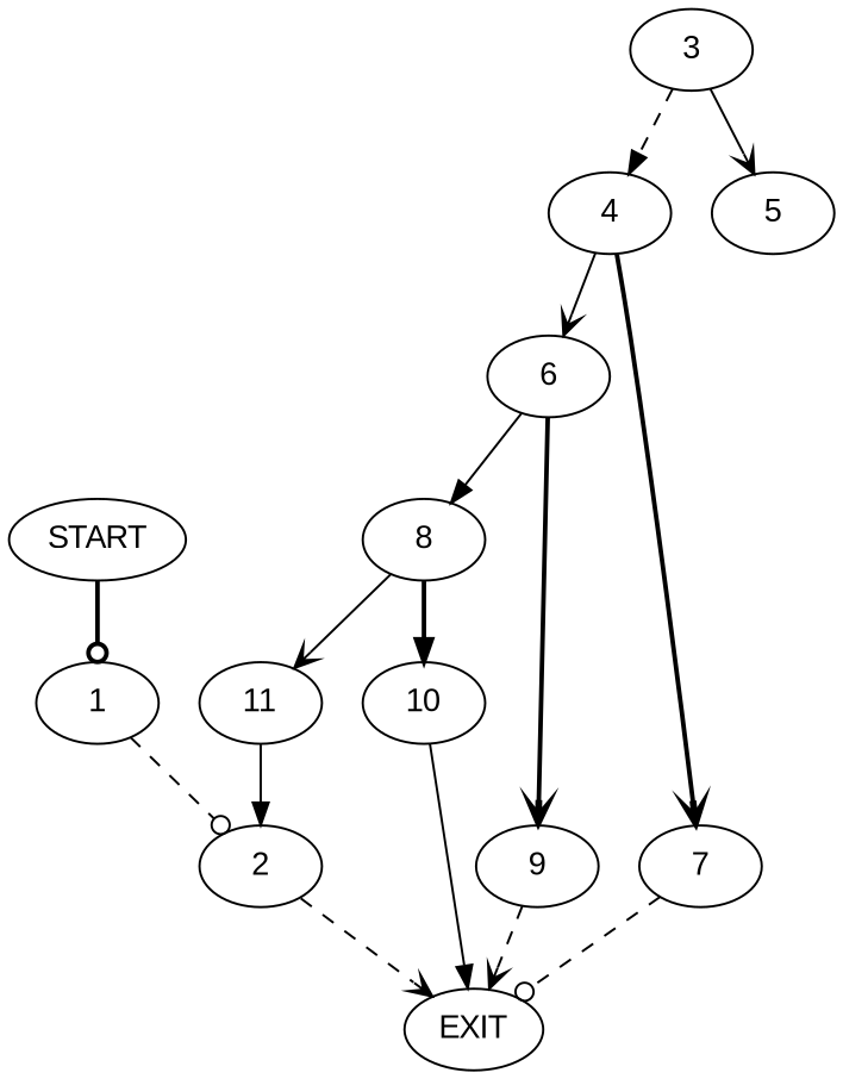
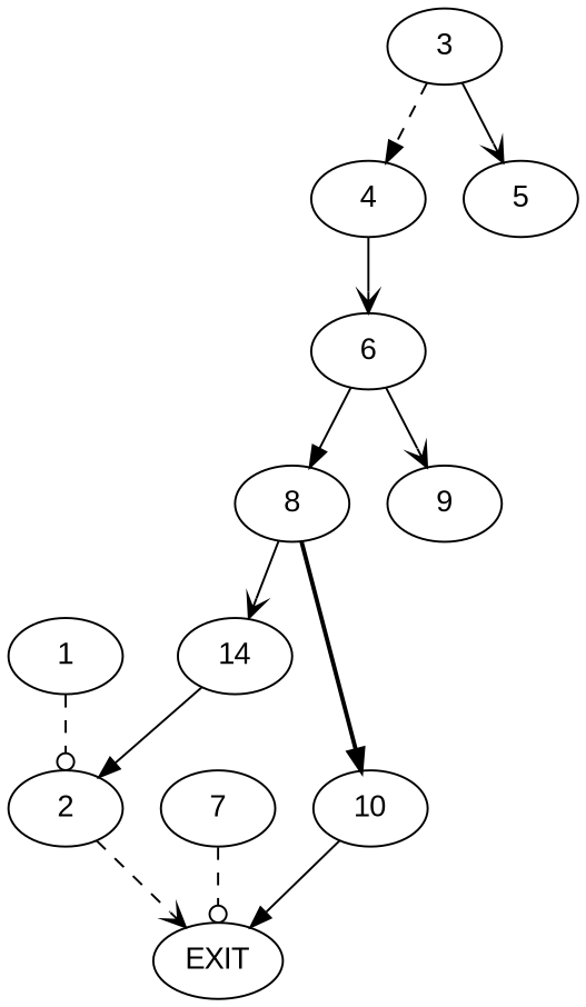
  digraph {
    fontname="Liberation Sans"
    node [fontname="Liberation Sans"]
    edge [arrowhead=vee fontname="Liberation Sans" style=solid]
-   n1 [label=START]
    1
    2
    3
    4
    5
    n7 [label=EXIT]
    6
    7
    8
    9
    10
-   11
-   n1 -> 1 [arrowhead=odot style=bold]
+   11 [label=14]
    1 -> 2 [arrowhead=odot style=dashed]
    2 -> n7 [style=dashed]
    3 -> 4 [arrowhead=normal style=dashed]
    3 -> 5
    4 -> 6
-   4 -> 7 [style=bold]
    6 -> 8 [arrowhead=normal]
-   6 -> 9 [style=bold]
+   6 -> 9
    7 -> n7 [arrowhead=odot style=dashed]
    8 -> 10 [arrowhead=normal style=bold]
    8 -> 11
-   9 -> n7 [style=dashed]
    10 -> n7 [arrowhead=normal]
    11 -> 2 [arrowhead=normal]
  }
